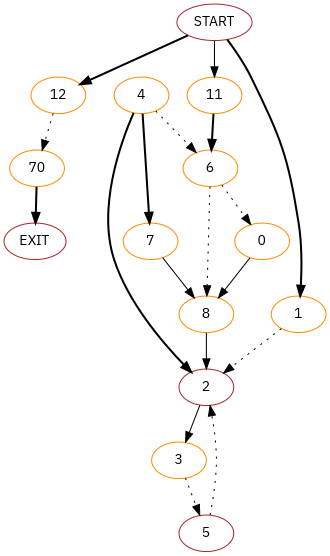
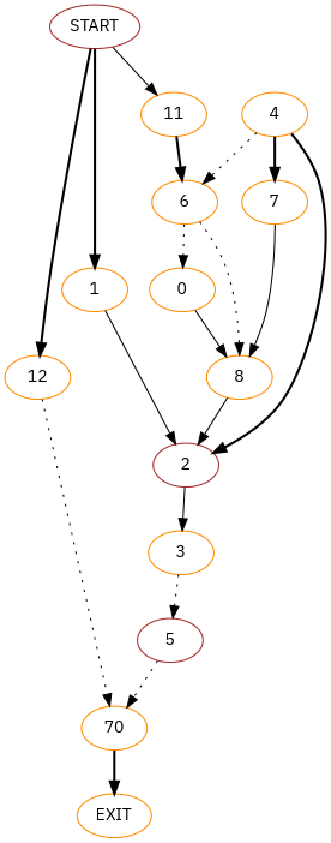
  digraph {
    fontname="IBM Plex Sans"
    node [color=darkorange fontname="IBM Plex Sans"]
    edge [fontname="IBM Plex Sans" style=bold]
    n1 [color=brown label=START]
    1
    11
    12
    2 [color=brown]
    6
    n7 [label=70]
-   n8 [color=brown label=EXIT]
+   n8 [label=EXIT]
    3
    5 [color=brown]
    4
    7
    8
    n14 [label=0]
    n1 -> 1
    n1 -> 11 [style=solid]
    n1 -> 12
-   1 -> 2 [style=dotted]
+   1 -> 2 [style=solid]
    11 -> 6
    12 -> n7 [style=dotted]
    2 -> 3 [style=solid]
    6 -> 8 [style=dotted]
    6 -> n14 [style=dotted]
    n7 -> n8
    3 -> 5 [style=dotted]
-   5 -> 2 [style=dotted]
+   5 -> n7 [style=dotted]
    4 -> 2
    4 -> 6 [style=dotted]
    4 -> 7
    7 -> 8 [style=solid]
    8 -> 2 [style=solid]
    n14 -> 8 [style=solid]
  }
